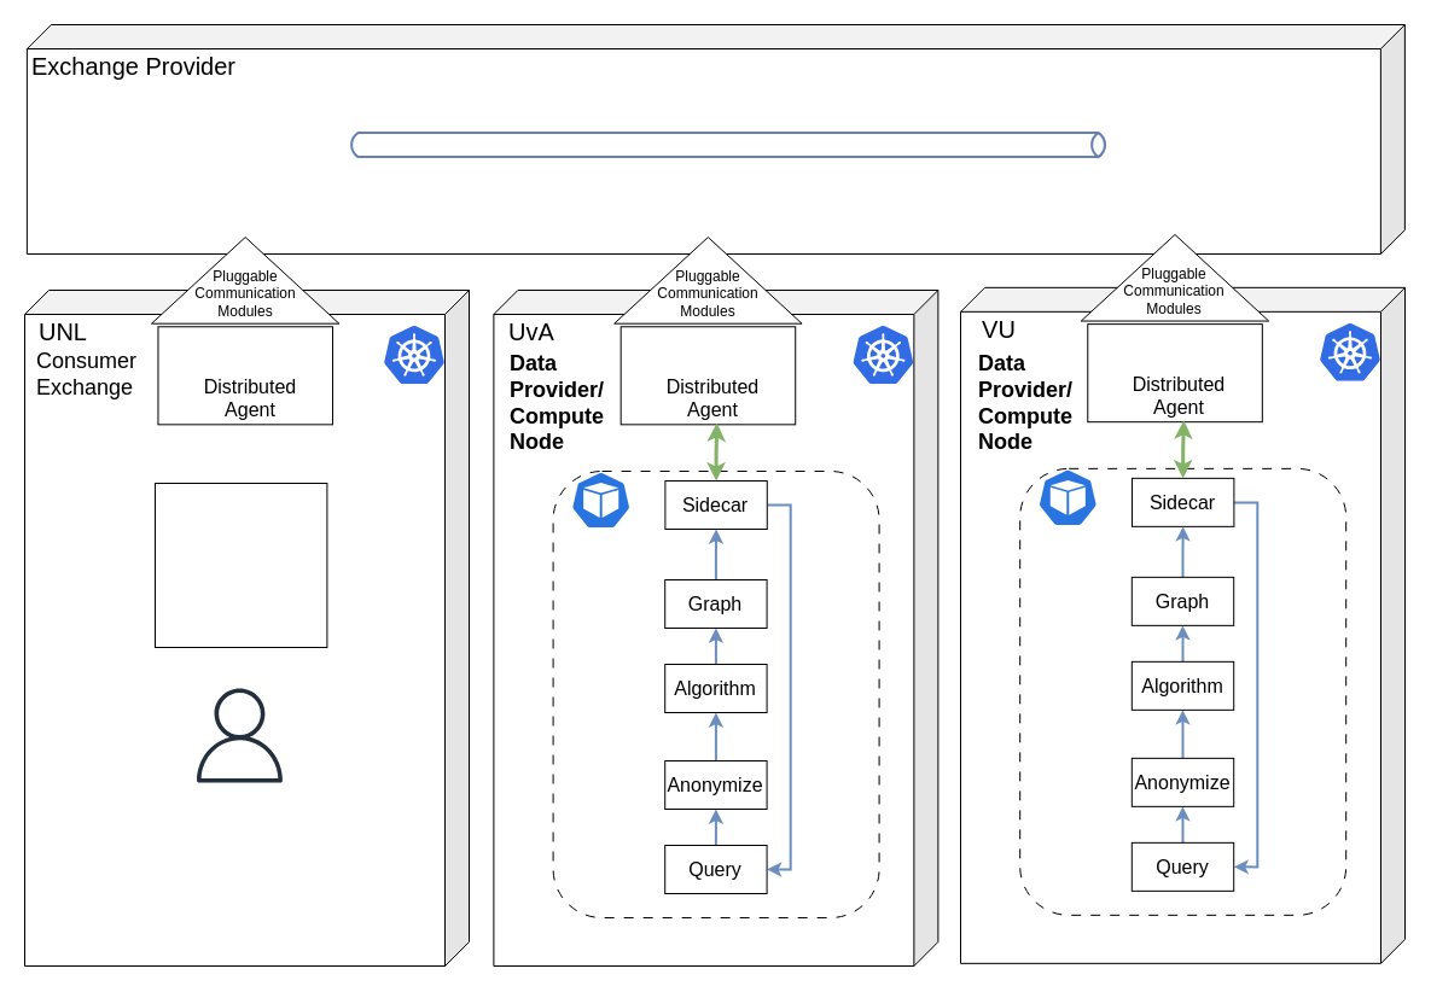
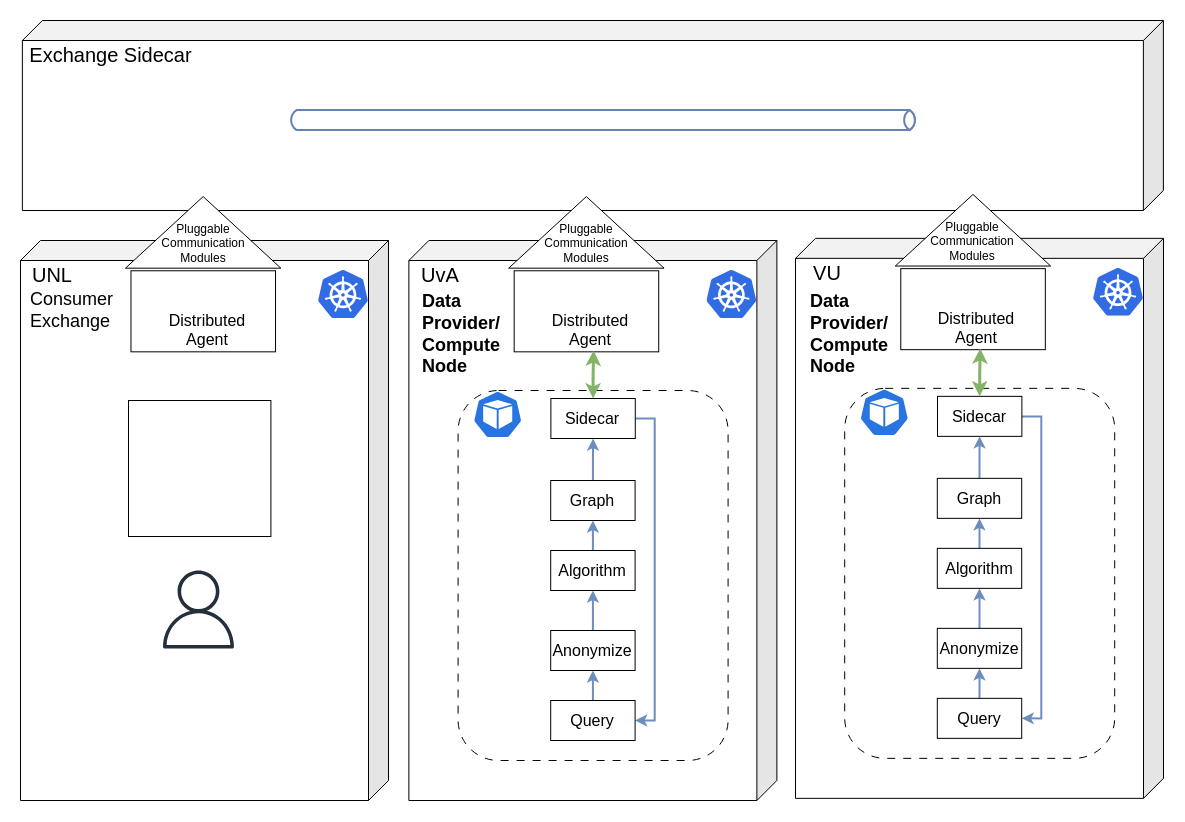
  <mxCell id="0" />
  <mxCell id="1" value="full" parent="0" />
  <mxCell id="2" value="" style="group;movable=1;resizable=1;rotatable=1;deletable=1;editable=1;locked=0;connectable=1;" parent="1" vertex="1" connectable="0"><mxGeometry x="21.89" y="20" width="1141" height="190" as="geometry" /></mxCell>
  <mxCell id="3" value="" style="shape=cube;whiteSpace=wrap;html=1;boundedLbl=1;backgroundOutline=1;darkOpacity=0.05;darkOpacity2=0.1;flipH=1;" parent="2" vertex="1"><mxGeometry width="1141" height="190" as="geometry" /></mxCell>
- <mxCell id="4" value="&lt;font style=&quot;font-size: 20px;&quot;&gt;Exchange Provider&lt;/font&gt;" style="text;html=1;strokeColor=none;fillColor=none;align=center;verticalAlign=middle;whiteSpace=wrap;rounded=0;" parent="2" vertex="1"><mxGeometry y="30.003" width="177.112" height="7.308" as="geometry" /></mxCell>
+ <mxCell id="4" value="&lt;font style=&quot;font-size: 20px;&quot;&gt;Exchange Sidecar&lt;/font&gt;" style="text;html=1;strokeColor=none;fillColor=none;align=center;verticalAlign=middle;whiteSpace=wrap;rounded=0;" parent="2" vertex="1"><mxGeometry y="30.003" width="177.112" height="7.308" as="geometry" /></mxCell>
  <mxCell id="5" value="" style="group;movable=1;resizable=1;rotatable=1;deletable=1;editable=1;locked=0;connectable=1;" parent="2" vertex="1" connectable="0"><mxGeometry x="266.11" y="78.24" width="629" height="71.76" as="geometry" /></mxCell>
  <mxCell id="6" value="" style="shape=image;verticalLabelPosition=bottom;labelBackgroundColor=default;verticalAlign=top;aspect=fixed;imageAspect=0;image=https://irt-website-cms.azurewebsites.net/media/original_images/RabbitMQ-Logo.wine.png;" parent="5" vertex="1"><mxGeometry x="210" y="37.94" width="138.846" height="29.275" as="geometry" /></mxCell>
  <mxCell id="7" value="" style="html=1;outlineConnect=0;fillColor=none;strokeColor=#6881B3;gradientColor=none;gradientDirection=north;strokeWidth=2;shape=mxgraph.networks.bus;gradientColor=none;gradientDirection=north;fontColor=#ffffff;perimeter=backbonePerimeter;backboneSize=20;movable=1;resizable=1;rotatable=1;deletable=1;editable=1;locked=0;connectable=1;" parent="2" vertex="1"><mxGeometry x="266.11" y="70.0" width="629" height="59.096" as="geometry" /></mxCell>
  <mxCell id="8" value="" style="shape=cube;whiteSpace=wrap;html=1;boundedLbl=1;backgroundOutline=1;darkOpacity=0.05;darkOpacity2=0.1;flipH=1;" parent="1" vertex="1"><mxGeometry x="20" y="240" width="368" height="560" as="geometry" /></mxCell>
  <mxCell id="9" value="&lt;font style=&quot;font-size: 20px;&quot;&gt;UNL&lt;/font&gt;" style="text;html=1;strokeColor=none;fillColor=none;align=center;verticalAlign=middle;whiteSpace=wrap;rounded=0;" parent="1" vertex="1"><mxGeometry x="29.88" y="270" width="44.11" height="7.31" as="geometry" /></mxCell>
  <mxCell id="10" value="" style="image;sketch=0;aspect=fixed;html=1;points=[];align=center;fontSize=12;image=img/lib/mscae/Kubernetes.svg;" parent="1" vertex="1"><mxGeometry x="318" y="270" width="50" height="48" as="geometry" /></mxCell>
  <mxCell id="11" value="&lt;span style=&quot;font-weight: normal; font-size: 18px;&quot;&gt;&lt;font style=&quot;font-size: 18px;&quot;&gt;Consumer&lt;br style=&quot;font-size: 18px;&quot;&gt;Exchange&lt;/font&gt;&lt;/span&gt;" style="text;html=1;align=left;verticalAlign=middle;resizable=0;points=[];autosize=1;strokeColor=none;fillColor=none;fontStyle=1;fontSize=18;" parent="1" vertex="1"><mxGeometry x="27.88" y="280.14" width="110" height="60" as="geometry" /></mxCell>
  <mxCell id="12" value="" style="group" parent="1" vertex="1" connectable="0"><mxGeometry x="128.96" y="194.15" width="147.407" height="75.483" as="geometry" /></mxCell>
  <mxCell id="13" value="" style="triangle;whiteSpace=wrap;html=1;rotation=-90;" parent="12" vertex="1"><mxGeometry x="37.905" y="-39.961" width="71.598" height="155.406" as="geometry" /></mxCell>
  <mxCell id="14" value="&lt;font style=&quot;font-size: 12px;&quot;&gt;Pluggable&lt;br&gt;Communication Modules&lt;/font&gt;" style="text;html=1;strokeColor=none;fillColor=none;align=center;verticalAlign=middle;whiteSpace=wrap;rounded=0;" parent="12" vertex="1"><mxGeometry x="49.641" y="36.367" width="48.133" height="25.372" as="geometry" /></mxCell>
  <mxCell id="15" value="" style="group" parent="1" vertex="1" connectable="0"><mxGeometry x="158.546" y="268.576" width="120.484" height="84.574" as="geometry" /></mxCell>
  <mxCell id="16" value="" style="shape=image;verticalLabelPosition=bottom;labelBackgroundColor=default;verticalAlign=top;aspect=fixed;imageAspect=0;image=https://download.logo.wine/logo/Go_(programming_language)/Go_(programming_language)-Logo.wine.png;fontSize=16;" parent="15" vertex="1"><mxGeometry width="82.227" height="54.815" as="geometry" /></mxCell>
  <mxCell id="17" value="" style="rounded=0;whiteSpace=wrap;html=1;fontColor=#000000;labelBackgroundColor=none;fillColor=none;" parent="15" vertex="1"><mxGeometry x="-28.077" y="1.691" width="144.551" height="81.056" as="geometry" /></mxCell>
  <mxCell id="18" value="&lt;span style=&quot;font-size: 16px; background-color: rgb(255, 255, 255);&quot;&gt;Distributed Agent&lt;/span&gt;" style="text;whiteSpace=wrap;html=1;align=center;" parent="15" vertex="1"><mxGeometry x="8.022" y="35.287" width="80.221" height="42.287" as="geometry" /></mxCell>
  <mxCell id="19" value="" style="rounded=0;whiteSpace=wrap;html=1;fontColor=#000000;labelBackgroundColor=none;fillColor=none;" parent="1" vertex="1"><mxGeometry x="128" y="400" width="142.4" height="136" as="geometry" /></mxCell>
  <mxCell id="20" value="" style="shape=cube;whiteSpace=wrap;html=1;boundedLbl=1;backgroundOutline=1;darkOpacity=0.05;darkOpacity2=0.1;flipH=1;" parent="1" vertex="1"><mxGeometry x="408.39" y="240" width="368" height="560" as="geometry" /></mxCell>
  <mxCell id="21" value="&lt;font style=&quot;font-size: 20px;&quot;&gt;UvA&lt;/font&gt;" style="text;html=1;strokeColor=none;fillColor=none;align=center;verticalAlign=middle;whiteSpace=wrap;rounded=0;" parent="1" vertex="1"><mxGeometry x="418.27" y="270" width="44.11" height="7.31" as="geometry" /></mxCell>
  <mxCell id="22" value="" style="image;sketch=0;aspect=fixed;html=1;points=[];align=center;fontSize=12;image=img/lib/mscae/Kubernetes.svg;" parent="1" vertex="1"><mxGeometry x="706.39" y="270" width="50" height="48" as="geometry" /></mxCell>
  <mxCell id="23" value="" style="sketch=0;html=1;dashed=0;whitespace=wrap;fillColor=#2875E2;strokeColor=#ffffff;points=[[0.005,0.63,0],[0.1,0.2,0],[0.9,0.2,0],[0.5,0,0],[0.995,0.63,0],[0.72,0.99,0],[0.5,1,0],[0.28,0.99,0]];verticalLabelPosition=bottom;align=center;verticalAlign=top;shape=mxgraph.kubernetes.icon;prIcon=pod" parent="1" vertex="1"><mxGeometry x="472.19" y="390" width="50" height="48" as="geometry" /></mxCell>
  <mxCell id="24" value="&lt;span style=&quot;&quot;&gt;&lt;font style=&quot;font-size: 18px;&quot;&gt;Data&lt;br&gt;Provider/&lt;br&gt;Compute&lt;br style=&quot;&quot;&gt;Node&lt;/font&gt;&lt;/span&gt;" style="text;html=1;align=left;verticalAlign=middle;resizable=0;points=[];autosize=1;strokeColor=none;fillColor=none;fontStyle=1;fontSize=18;" parent="1" vertex="1"><mxGeometry x="420.27" y="284.14" width="100" height="100" as="geometry" /></mxCell>
  <mxCell id="25" value="" style="group" parent="1" vertex="1" connectable="0"><mxGeometry x="526.96" y="194.15" width="147.407" height="75.483" as="geometry" /></mxCell>
  <mxCell id="26" value="" style="triangle;whiteSpace=wrap;html=1;rotation=-90;" parent="25" vertex="1"><mxGeometry x="23.105" y="-39.961" width="71.598" height="155.406" as="geometry" /></mxCell>
  <mxCell id="27" value="&lt;font style=&quot;font-size: 12px;&quot;&gt;Pluggable&lt;br&gt;Communication Modules&lt;/font&gt;" style="text;html=1;strokeColor=none;fillColor=none;align=center;verticalAlign=middle;whiteSpace=wrap;rounded=0;" parent="25" vertex="1"><mxGeometry x="34.841" y="36.367" width="48.133" height="25.372" as="geometry" /></mxCell>
  <mxCell id="28" value="" style="group" parent="1" vertex="1" connectable="0"><mxGeometry x="541.746" y="268.576" width="120.484" height="84.574" as="geometry" /></mxCell>
  <mxCell id="29" value="" style="shape=image;verticalLabelPosition=bottom;labelBackgroundColor=default;verticalAlign=top;aspect=fixed;imageAspect=0;image=https://download.logo.wine/logo/Go_(programming_language)/Go_(programming_language)-Logo.wine.png;fontSize=16;" parent="28" vertex="1"><mxGeometry width="82.227" height="54.815" as="geometry" /></mxCell>
  <mxCell id="30" value="" style="rounded=0;whiteSpace=wrap;html=1;fontColor=#000000;labelBackgroundColor=none;fillColor=none;" parent="28" vertex="1"><mxGeometry x="-28.077" y="1.691" width="144.551" height="81.056" as="geometry" /></mxCell>
  <mxCell id="31" value="&lt;span style=&quot;font-size: 16px; background-color: rgb(255, 255, 255);&quot;&gt;Distributed Agent&lt;/span&gt;" style="text;whiteSpace=wrap;html=1;align=center;" parent="28" vertex="1"><mxGeometry x="8.022" y="35.287" width="80.221" height="42.287" as="geometry" /></mxCell>
  <mxCell id="32" value="" style="rounded=1;whiteSpace=wrap;html=1;fillColor=none;dashed=1;dashPattern=8 8;" parent="1" vertex="1"><mxGeometry x="457.59" y="390" width="270" height="370" as="geometry" /></mxCell>
  <mxCell id="33" style="edgeStyle=orthogonalEdgeStyle;rounded=0;orthogonalLoop=1;jettySize=auto;html=1;entryX=1;entryY=0.5;entryDx=0;entryDy=0;fillColor=#dae8fc;strokeColor=#6c8ebf;strokeWidth=2;" parent="1" source="34" target="36" edge="1"><mxGeometry relative="1" as="geometry"><Array as="points"><mxPoint x="654.2" y="418" /><mxPoint x="654.2" y="720" /></Array></mxGeometry></mxCell>
  <mxCell id="34" value="&lt;font style=&quot;font-size: 16px;&quot;&gt;Sidecar&lt;/font&gt;" style="rounded=0;whiteSpace=wrap;html=1;" parent="1" vertex="1"><mxGeometry x="550.39" y="398" width="84.39" height="40" as="geometry" /></mxCell>
  <mxCell id="35" style="edgeStyle=orthogonalEdgeStyle;rounded=0;orthogonalLoop=1;jettySize=auto;html=1;entryX=0.5;entryY=1;entryDx=0;entryDy=0;fillColor=#dae8fc;strokeColor=#6c8ebf;strokeWidth=2;" parent="1" source="36" target="38" edge="1"><mxGeometry relative="1" as="geometry" /></mxCell>
  <mxCell id="36" value="&lt;font style=&quot;font-size: 16px;&quot;&gt;Query&lt;/font&gt;" style="rounded=0;whiteSpace=wrap;html=1;" parent="1" vertex="1"><mxGeometry x="550.2" y="700" width="84.39" height="40" as="geometry" /></mxCell>
  <mxCell id="37" style="edgeStyle=orthogonalEdgeStyle;rounded=0;orthogonalLoop=1;jettySize=auto;html=1;entryX=0.5;entryY=1;entryDx=0;entryDy=0;fillColor=#dae8fc;strokeColor=#6c8ebf;strokeWidth=2;" parent="1" source="38" target="40" edge="1"><mxGeometry relative="1" as="geometry" /></mxCell>
  <mxCell id="38" value="&lt;font style=&quot;font-size: 16px;&quot;&gt;Anonymize&lt;/font&gt;" style="rounded=0;whiteSpace=wrap;html=1;" parent="1" vertex="1"><mxGeometry x="550.2" y="630" width="84.39" height="40" as="geometry" /></mxCell>
  <mxCell id="39" style="edgeStyle=orthogonalEdgeStyle;rounded=0;orthogonalLoop=1;jettySize=auto;html=1;entryX=0.5;entryY=1;entryDx=0;entryDy=0;fillColor=#dae8fc;strokeColor=#6c8ebf;strokeWidth=2;" parent="1" source="40" target="42" edge="1"><mxGeometry relative="1" as="geometry" /></mxCell>
  <mxCell id="40" value="&lt;font style=&quot;font-size: 16px;&quot;&gt;Algorithm&lt;/font&gt;" style="rounded=0;whiteSpace=wrap;html=1;" parent="1" vertex="1"><mxGeometry x="550.2" y="550" width="84.39" height="40" as="geometry" /></mxCell>
  <mxCell id="41" style="edgeStyle=orthogonalEdgeStyle;rounded=0;orthogonalLoop=1;jettySize=auto;html=1;fillColor=#dae8fc;strokeColor=#6c8ebf;strokeWidth=2;" parent="1" source="42" target="34" edge="1"><mxGeometry relative="1" as="geometry" /></mxCell>
  <mxCell id="42" value="&lt;font style=&quot;font-size: 16px;&quot;&gt;Graph&lt;/font&gt;" style="rounded=0;whiteSpace=wrap;html=1;" parent="1" vertex="1"><mxGeometry x="550.2" y="480" width="84.39" height="40" as="geometry" /></mxCell>
  <mxCell id="43" style="edgeStyle=orthogonalEdgeStyle;rounded=0;orthogonalLoop=1;jettySize=auto;html=1;entryX=0.55;entryY=0.984;entryDx=0;entryDy=0;entryPerimeter=0;startArrow=classic;startFill=1;strokeWidth=3;fillColor=#d5e8d4;strokeColor=#82b366;" parent="1" source="34" target="30" edge="1"><mxGeometry relative="1" as="geometry" /></mxCell>
  <mxCell id="44" value="" style="sketch=0;outlineConnect=0;fontColor=#232F3E;gradientColor=none;fillColor=#232F3D;strokeColor=none;dashed=0;verticalLabelPosition=bottom;verticalAlign=top;align=center;html=1;fontSize=12;fontStyle=0;aspect=fixed;pointerEvents=1;shape=mxgraph.aws4.user;" parent="1" vertex="1"><mxGeometry x="159" y="570" width="78" height="78" as="geometry" /></mxCell>
  <mxCell id="45" value="" style="group" parent="1" vertex="1" connectable="0"><mxGeometry x="138.69" y="407.61" width="121.03" height="120.77" as="geometry" /></mxCell>
  <mxCell id="46" value="" style="shape=image;verticalLabelPosition=bottom;labelBackgroundColor=default;verticalAlign=top;aspect=fixed;imageAspect=0;image=https://cdn.freebiesupply.com/logos/thumbs/2x/vue-9-logo.png;" parent="45" vertex="1"><mxGeometry width="121.03" height="90.77" as="geometry" /></mxCell>
  <mxCell id="47" value="" style="shape=cube;whiteSpace=wrap;html=1;boundedLbl=1;backgroundOutline=1;darkOpacity=0.05;darkOpacity2=0.1;flipH=1;" parent="1" vertex="1"><mxGeometry x="795" y="237.85" width="368" height="560" as="geometry" /></mxCell>
  <mxCell id="48" value="&lt;font style=&quot;font-size: 20px;&quot;&gt;VU&lt;/font&gt;" style="text;html=1;strokeColor=none;fillColor=none;align=center;verticalAlign=middle;whiteSpace=wrap;rounded=0;" parent="1" vertex="1"><mxGeometry x="804.88" y="267.85" width="44.11" height="7.31" as="geometry" /></mxCell>
  <mxCell id="49" value="" style="image;sketch=0;aspect=fixed;html=1;points=[];align=center;fontSize=12;image=img/lib/mscae/Kubernetes.svg;" parent="1" vertex="1"><mxGeometry x="1093" y="267.85" width="50" height="48" as="geometry" /></mxCell>
  <mxCell id="50" value="" style="sketch=0;html=1;dashed=0;whitespace=wrap;fillColor=#2875E2;strokeColor=#ffffff;points=[[0.005,0.63,0],[0.1,0.2,0],[0.9,0.2,0],[0.5,0,0],[0.995,0.63,0],[0.72,0.99,0],[0.5,1,0],[0.28,0.99,0]];verticalLabelPosition=bottom;align=center;verticalAlign=top;shape=mxgraph.kubernetes.icon;prIcon=pod" parent="1" vertex="1"><mxGeometry x="858.8" y="387.85" width="50" height="48" as="geometry" /></mxCell>
  <mxCell id="51" value="" style="group" parent="1" vertex="1" connectable="0"><mxGeometry x="898.77" y="192" width="147.407" height="75.483" as="geometry" /></mxCell>
  <mxCell id="52" value="" style="triangle;whiteSpace=wrap;html=1;rotation=-90;" parent="51" vertex="1"><mxGeometry x="37.905" y="-39.961" width="71.598" height="155.406" as="geometry" /></mxCell>
  <mxCell id="53" value="&lt;font style=&quot;font-size: 12px;&quot;&gt;Pluggable&lt;br&gt;Communication Modules&lt;/font&gt;" style="text;html=1;strokeColor=none;fillColor=none;align=center;verticalAlign=middle;whiteSpace=wrap;rounded=0;" parent="51" vertex="1"><mxGeometry x="49.641" y="36.367" width="48.133" height="25.372" as="geometry" /></mxCell>
  <mxCell id="54" value="" style="group" parent="1" vertex="1" connectable="0"><mxGeometry x="928.356" y="266.426" width="120.484" height="84.574" as="geometry" /></mxCell>
  <mxCell id="55" value="" style="shape=image;verticalLabelPosition=bottom;labelBackgroundColor=default;verticalAlign=top;aspect=fixed;imageAspect=0;image=https://download.logo.wine/logo/Go_(programming_language)/Go_(programming_language)-Logo.wine.png;fontSize=16;" parent="54" vertex="1"><mxGeometry width="82.227" height="54.815" as="geometry" /></mxCell>
  <mxCell id="56" value="" style="rounded=0;whiteSpace=wrap;html=1;fontColor=#000000;labelBackgroundColor=none;fillColor=none;" parent="54" vertex="1"><mxGeometry x="-28.077" y="1.691" width="144.551" height="81.056" as="geometry" /></mxCell>
  <mxCell id="57" value="&lt;span style=&quot;font-size: 16px; background-color: rgb(255, 255, 255);&quot;&gt;Distributed Agent&lt;/span&gt;" style="text;whiteSpace=wrap;html=1;align=center;" parent="54" vertex="1"><mxGeometry x="8.022" y="35.287" width="80.221" height="42.287" as="geometry" /></mxCell>
  <mxCell id="58" value="" style="rounded=1;whiteSpace=wrap;html=1;fillColor=none;dashed=1;dashPattern=8 8;" parent="1" vertex="1"><mxGeometry x="844.2" y="387.85" width="270" height="370" as="geometry" /></mxCell>
  <mxCell id="59" style="edgeStyle=orthogonalEdgeStyle;rounded=0;orthogonalLoop=1;jettySize=auto;html=1;entryX=1;entryY=0.5;entryDx=0;entryDy=0;strokeWidth=2;fillColor=#dae8fc;strokeColor=#6c8ebf;" parent="1" source="60" target="62" edge="1"><mxGeometry relative="1" as="geometry"><Array as="points"><mxPoint x="1040.81" y="415.85" /><mxPoint x="1040.81" y="717.85" /></Array></mxGeometry></mxCell>
  <mxCell id="60" value="&lt;font style=&quot;font-size: 16px;&quot;&gt;Sidecar&lt;/font&gt;" style="rounded=0;whiteSpace=wrap;html=1;" parent="1" vertex="1"><mxGeometry x="937" y="395.85" width="84.39" height="40" as="geometry" /></mxCell>
  <mxCell id="61" style="edgeStyle=orthogonalEdgeStyle;rounded=0;orthogonalLoop=1;jettySize=auto;html=1;entryX=0.5;entryY=1;entryDx=0;entryDy=0;strokeWidth=2;fillColor=#dae8fc;strokeColor=#6c8ebf;" parent="1" source="62" target="64" edge="1"><mxGeometry relative="1" as="geometry" /></mxCell>
  <mxCell id="62" value="&lt;font style=&quot;font-size: 16px;&quot;&gt;Query&lt;/font&gt;" style="rounded=0;whiteSpace=wrap;html=1;" parent="1" vertex="1"><mxGeometry x="936.81" y="697.85" width="84.39" height="40" as="geometry" /></mxCell>
  <mxCell id="63" style="edgeStyle=orthogonalEdgeStyle;rounded=0;orthogonalLoop=1;jettySize=auto;html=1;entryX=0.5;entryY=1;entryDx=0;entryDy=0;strokeWidth=2;fillColor=#dae8fc;strokeColor=#6c8ebf;" parent="1" source="64" target="66" edge="1"><mxGeometry relative="1" as="geometry" /></mxCell>
  <mxCell id="64" value="&lt;font style=&quot;font-size: 16px;&quot;&gt;Anonymize&lt;/font&gt;" style="rounded=0;whiteSpace=wrap;html=1;" parent="1" vertex="1"><mxGeometry x="936.81" y="627.85" width="84.39" height="40" as="geometry" /></mxCell>
  <mxCell id="65" style="edgeStyle=orthogonalEdgeStyle;rounded=0;orthogonalLoop=1;jettySize=auto;html=1;entryX=0.5;entryY=1;entryDx=0;entryDy=0;strokeWidth=2;fillColor=#dae8fc;strokeColor=#6c8ebf;" parent="1" source="66" target="68" edge="1"><mxGeometry relative="1" as="geometry" /></mxCell>
  <mxCell id="66" value="&lt;font style=&quot;font-size: 16px;&quot;&gt;Algorithm&lt;/font&gt;" style="rounded=0;whiteSpace=wrap;html=1;" parent="1" vertex="1"><mxGeometry x="936.81" y="547.85" width="84.39" height="40" as="geometry" /></mxCell>
  <mxCell id="67" style="edgeStyle=orthogonalEdgeStyle;rounded=0;orthogonalLoop=1;jettySize=auto;html=1;strokeWidth=2;fillColor=#dae8fc;strokeColor=#6c8ebf;" parent="1" source="68" target="60" edge="1"><mxGeometry relative="1" as="geometry" /></mxCell>
  <mxCell id="68" value="&lt;font style=&quot;font-size: 16px;&quot;&gt;Graph&lt;/font&gt;" style="rounded=0;whiteSpace=wrap;html=1;" parent="1" vertex="1"><mxGeometry x="936.81" y="477.85" width="84.39" height="40" as="geometry" /></mxCell>
  <mxCell id="69" style="edgeStyle=orthogonalEdgeStyle;rounded=0;orthogonalLoop=1;jettySize=auto;html=1;entryX=0.55;entryY=0.984;entryDx=0;entryDy=0;entryPerimeter=0;startArrow=classic;startFill=1;strokeWidth=3;fillColor=#d5e8d4;strokeColor=#82b366;" parent="1" source="60" target="56" edge="1"><mxGeometry relative="1" as="geometry" /></mxCell>
  <mxCell id="70" value="&lt;span style=&quot;font-size: 18px;&quot;&gt;&lt;font style=&quot;font-size: 18px;&quot;&gt;Data&lt;br&gt;Provider/&lt;br&gt;Compute&lt;br style=&quot;font-size: 18px;&quot;&gt;Node&lt;/font&gt;&lt;/span&gt;" style="text;html=1;align=left;verticalAlign=middle;resizable=0;points=[];autosize=1;strokeColor=none;fillColor=none;fontStyle=1;fontSize=18;" parent="1" vertex="1"><mxGeometry x="808" y="284.14" width="100" height="100" as="geometry" /></mxCell>
